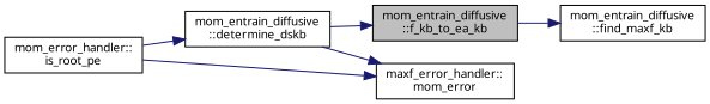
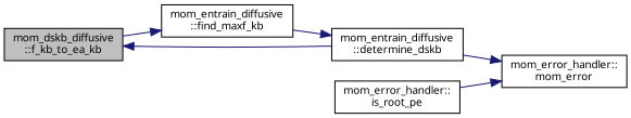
  digraph {
    fontname="Noto Sans"
    rankdir=LR
    node [color=black fillcolor=white fontname="Noto Sans" fontsize=10 shape=record style=filled]
    edge [color=midnightblue fontname="Noto Sans" fontsize=10 labelfontname=Helvetica labelfontsize=10 style=solid]
-   n1 [fillcolor=grey75 fontcolor=black height=0.2 label="mom_entrain_diffusive\l::f_kb_to_ea_kb" width=0.4]
+   n1 [fillcolor=grey75 fontcolor=black height=0.2 label="mom_dskb_diffusive\l::f_kb_to_ea_kb" width=0.4]
    n2 [height=0.2 label="mom_entrain_diffusive\l::find_maxf_kb" width=0.4]
    n3 [height=0.2 label="mom_entrain_diffusive\l::determine_dskb" width=0.4]
-   n4 [height=0.2 label="maxf_error_handler::\lmom_error" width=0.4]
+   n4 [height=0.2 label="mom_error_handler::\lmom_error" width=0.4]
    n5 [height=0.2 label="mom_error_handler::\lis_root_pe" width=0.4]
    n1 -> n2
-   n5 -> n3
+   n2 -> n3
    n3 -> n1
    n3 -> n4
    n5 -> n4
  }
